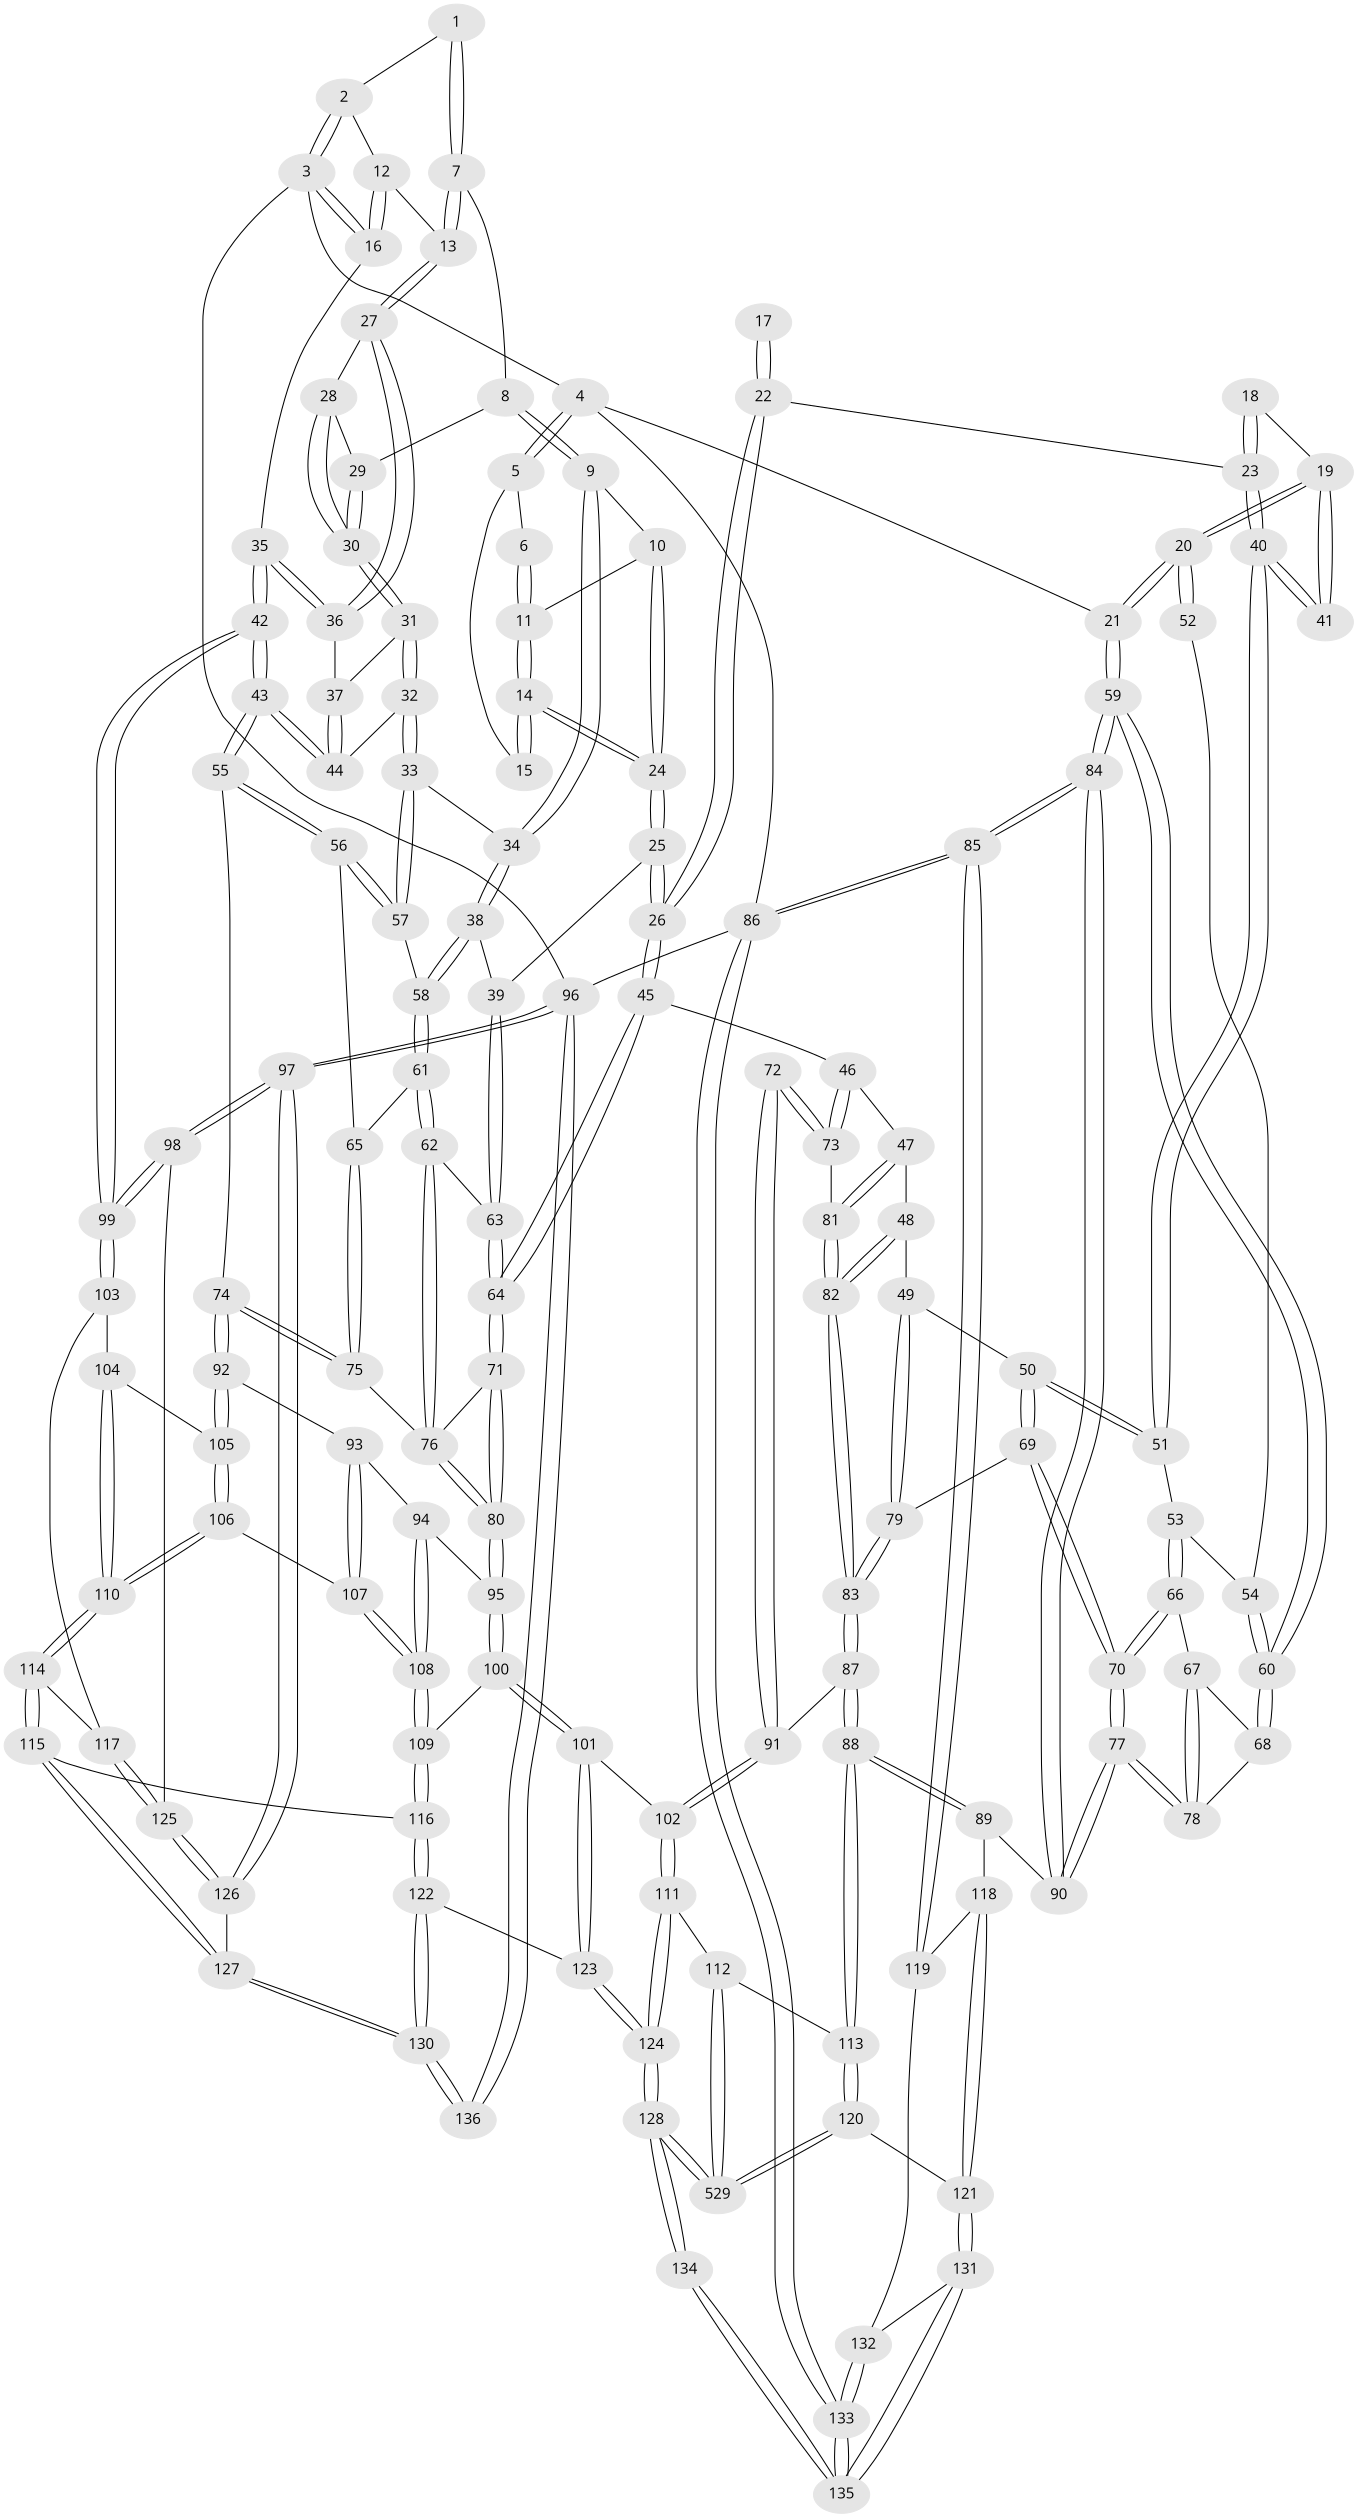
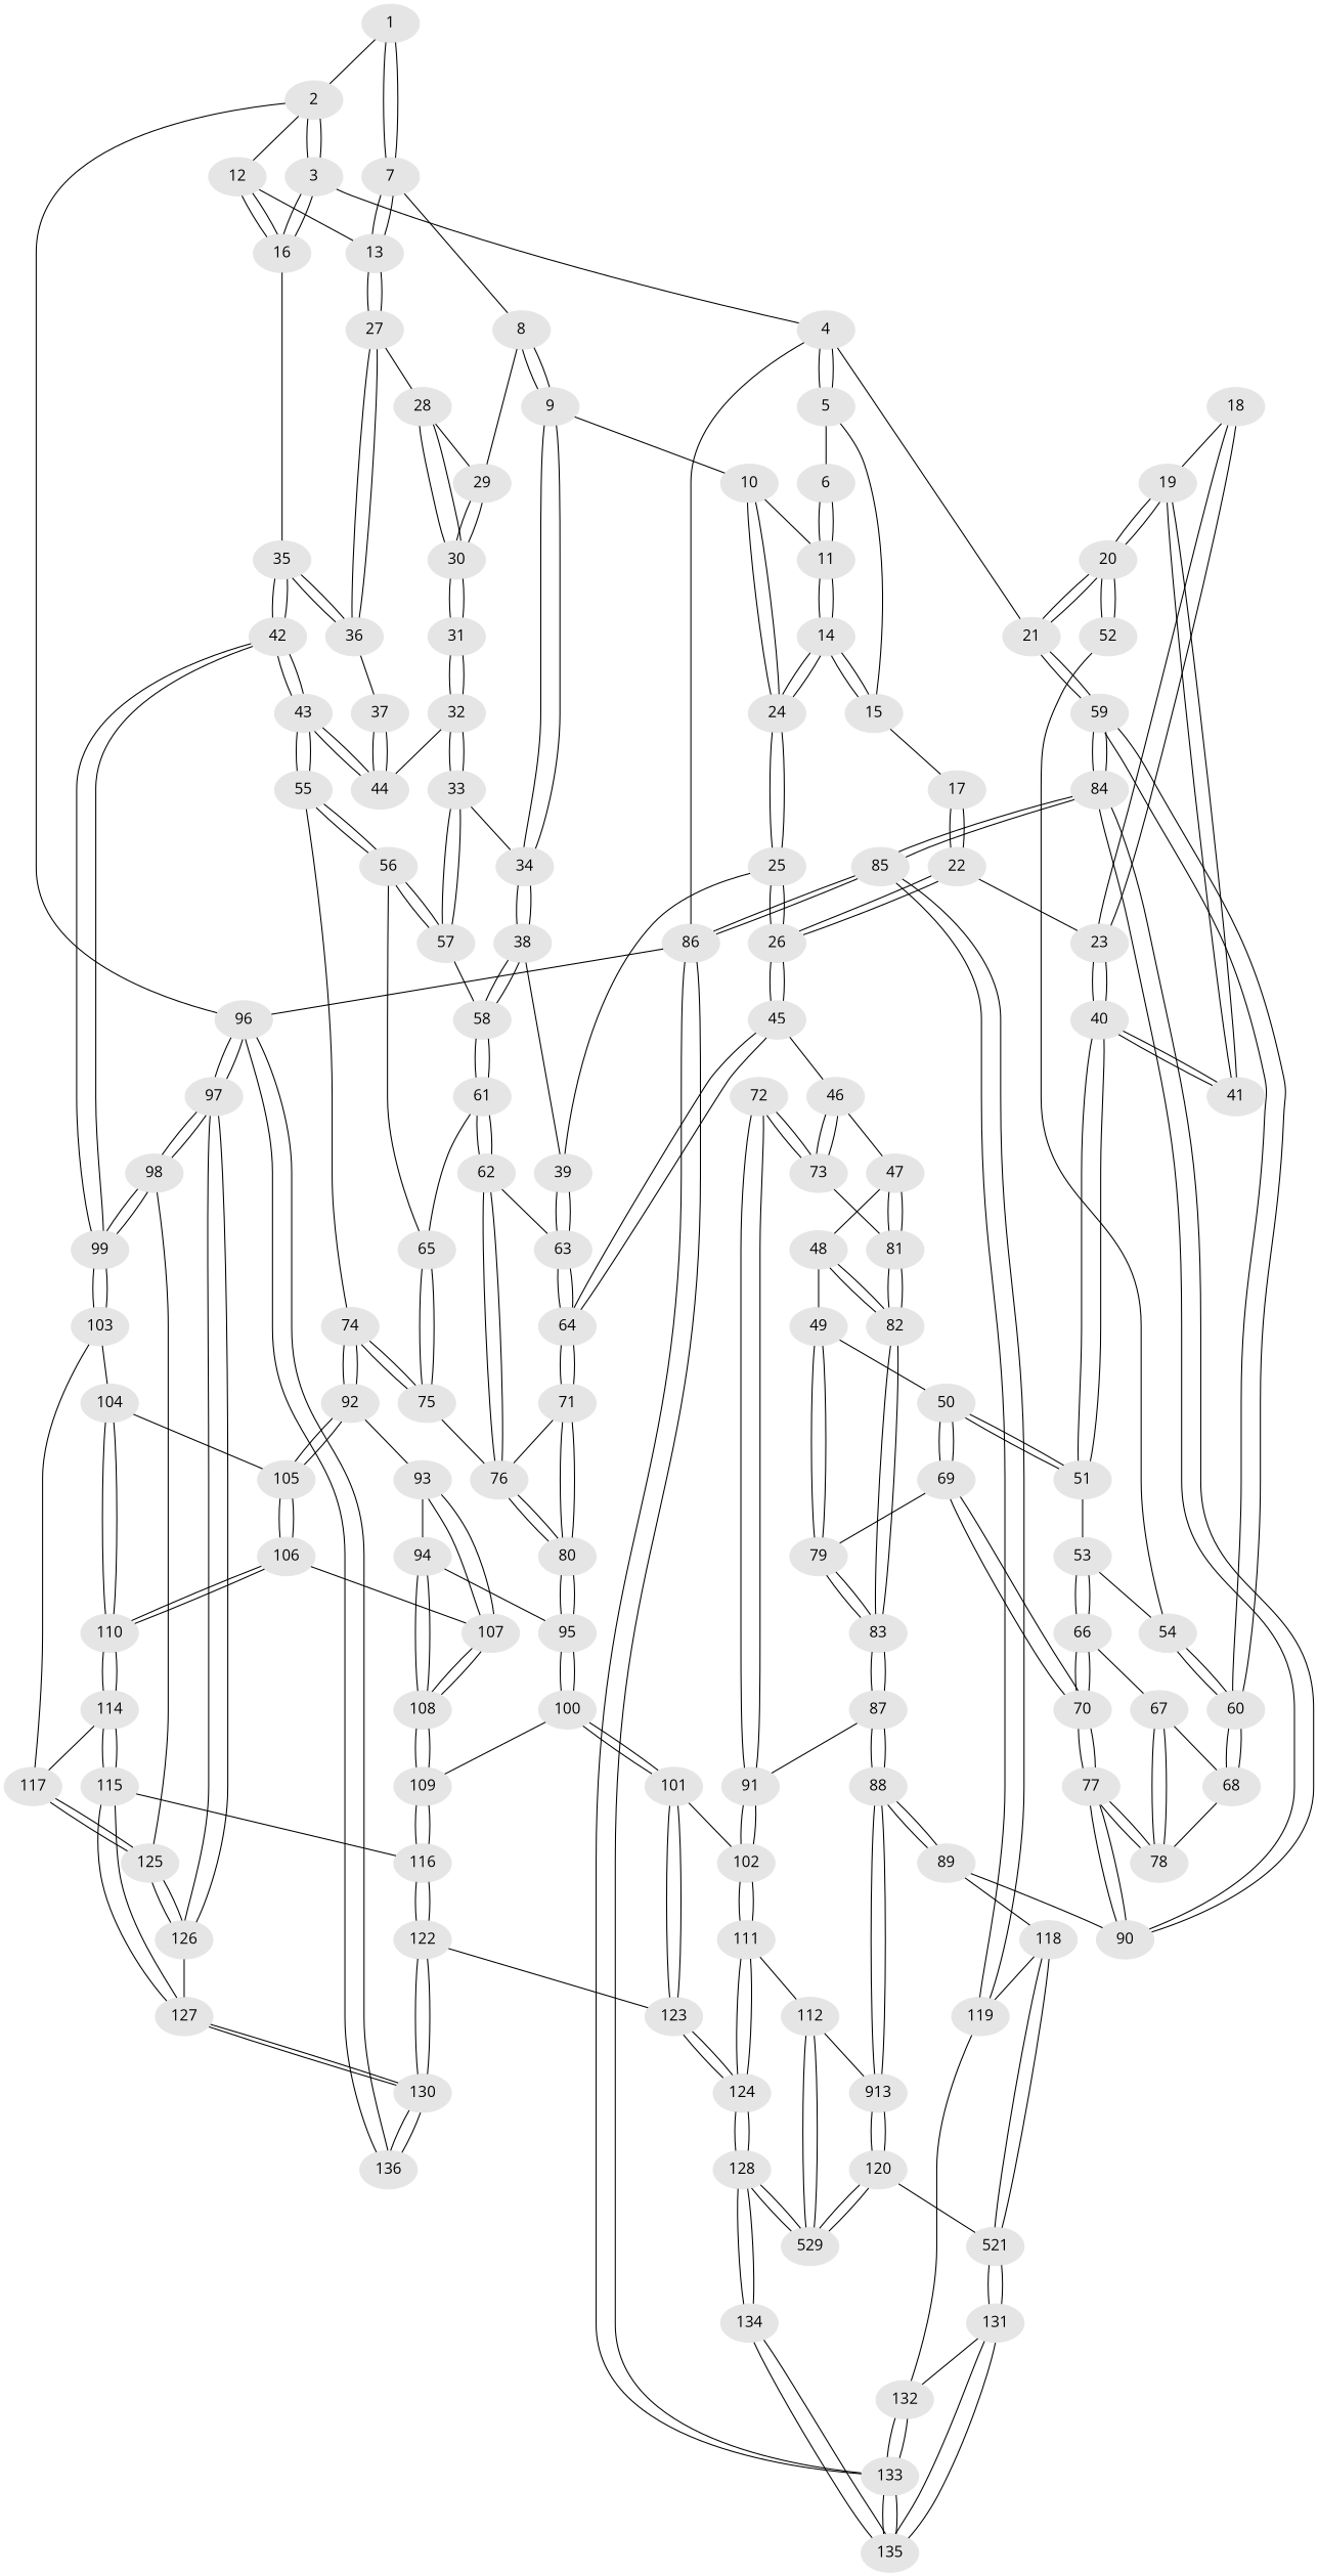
  graph {
    fontname="Open Sans"
    node [color=gray90 fontname="Open Sans" style=filled]
    edge [fontname="Open Sans"]
    1
    2
    7
    3
    12
    8
    13
    4
    16
    96
    5
    21
    86
    35
    97
    136
    6
    15
    59
    133
    11
    17
    14
    9
    29
    27
    10
    34
    30
    24
    38
    25
    28
    36
    22
    42
    18
    19
    23
    26
    20
    41
    40
    52
    54
    60
    84
    45
    51
    39
    63
    46
    64
    37
    31
    32
    33
    44
    57
    58
    43
    99
    61
    53
    55
    103
    56
    74
    47
    73
    71
    48
    81
    49
    82
    50
    79
    83
    69
    70
    66
    67
    68
    65
    75
    92
    62
    90
    85
    78
    76
    80
    77
    72
    91
    95
    102
    93
    105
    87
    100
    88
    119
    132
    135
    89
-   113
+   113 [label=913]
    118
    120
-   121
+   121 [label=521]
    111
    94
    107
    106
    108
    109
    101
    98
    126
    125
    127
    104
    117
    123
    116
    124
    112
    110
    114
    122
    115
    n132 [label=529]
    128
    130
    131
    134
    1 -- 2
    1 -- 7
    1 -- 7
    2 -- 3
    2 -- 3
    2 -- 12
    7 -- 8
    7 -- 13
    7 -- 13
    3 -- 4
    3 -- 16
    3 -- 16
-   3 -- 96
+   2 -- 96
    12 -- 13
    12 -- 16
    12 -- 16
    8 -- 9
    8 -- 9
    8 -- 29
    13 -- 27
    13 -- 27
    4 -- 5
    4 -- 5
    4 -- 21
    4 -- 86
    16 -- 35
    96 -- 97
    96 -- 97
    96 -- 136
    96 -- 136
    5 -- 6
    5 -- 15
    21 -- 59
    21 -- 59
    86 -- 96
    86 -- 133
    86 -- 133
    35 -- 36
    35 -- 36
    35 -- 42
    35 -- 42
    97 -- 98
    97 -- 98
    97 -- 126
    97 -- 126
    6 -- 11
    6 -- 11
+   15 -- 17
    59 -- 60
    59 -- 60
    59 -- 84
    59 -- 84
    133 -- 135
    133 -- 135
    11 -- 14
    11 -- 14
    17 -- 22
    17 -- 22
    14 -- 15
    14 -- 15
    14 -- 24
    14 -- 24
    9 -- 10
    9 -- 34
    9 -- 34
    29 -- 30
    29 -- 30
    27 -- 28
    27 -- 36
    27 -- 36
    10 -- 11
    10 -- 24
    10 -- 24
    34 -- 38
    34 -- 38
    30 -- 31
    30 -- 31
    24 -- 25
    24 -- 25
    38 -- 39
    38 -- 58
    38 -- 58
    25 -- 26
    25 -- 26
    25 -- 39
    28 -- 29
    28 -- 30
    28 -- 30
    36 -- 37
    22 -- 23
    22 -- 26
    22 -- 26
    42 -- 43
    42 -- 43
    42 -- 99
    42 -- 99
    18 -- 19
    18 -- 23
    18 -- 23
    19 -- 20
    19 -- 20
    19 -- 41
    19 -- 41
    23 -- 40
    23 -- 40
    26 -- 45
    26 -- 45
    20 -- 21
    20 -- 21
    20 -- 52
    20 -- 52
    40 -- 41
    40 -- 41
    40 -- 51
    40 -- 51
    52 -- 54
    54 -- 60
    54 -- 60
    60 -- 68
    60 -- 68
    84 -- 90
    84 -- 90
    84 -- 85
    84 -- 85
    45 -- 46
    45 -- 64
    45 -- 64
    51 -- 53
    39 -- 63
    39 -- 63
    63 -- 64
    63 -- 64
    46 -- 47
    46 -- 73
    46 -- 73
    64 -- 71
    64 -- 71
    37 -- 44
    37 -- 44
-   31 -- 37
    31 -- 32
    31 -- 32
    32 -- 33
    32 -- 33
    32 -- 44
    33 -- 34
    33 -- 57
    33 -- 57
    57 -- 58
    58 -- 61
    58 -- 61
    43 -- 44
    43 -- 44
    43 -- 55
    43 -- 55
    99 -- 103
    99 -- 103
    61 -- 65
    61 -- 62
    61 -- 62
    53 -- 54
    53 -- 66
    53 -- 66
    55 -- 56
    55 -- 56
    55 -- 74
    103 -- 104
    103 -- 117
    56 -- 57
    56 -- 57
    56 -- 65
    74 -- 75
    74 -- 75
    74 -- 92
    74 -- 92
    47 -- 48
    47 -- 81
    47 -- 81
    73 -- 81
    71 -- 76
    71 -- 80
    71 -- 80
    48 -- 49
    48 -- 82
    48 -- 82
    81 -- 82
    81 -- 82
    49 -- 50
    49 -- 79
    49 -- 79
    82 -- 83
    82 -- 83
    50 -- 51
    50 -- 51
    50 -- 69
    50 -- 69
    79 -- 83
    79 -- 83
    83 -- 87
    83 -- 87
    69 -- 79
    69 -- 70
    69 -- 70
    70 -- 77
    70 -- 77
    66 -- 70
    66 -- 70
    66 -- 67
    67 -- 68
    67 -- 78
    67 -- 78
    68 -- 78
    65 -- 75
    65 -- 75
    75 -- 76
    92 -- 93
    92 -- 105
    92 -- 105
    62 -- 63
    62 -- 76
    62 -- 76
    85 -- 86
    85 -- 86
    85 -- 119
    85 -- 119
    76 -- 80
    76 -- 80
    80 -- 95
    80 -- 95
    77 -- 90
    77 -- 90
    77 -- 78
    77 -- 78
    72 -- 73
    72 -- 73
    72 -- 91
    72 -- 91
    91 -- 102
    91 -- 102
    95 -- 100
    95 -- 100
    102 -- 111
    102 -- 111
    93 -- 94
    93 -- 107
    93 -- 107
    105 -- 106
    105 -- 106
    87 -- 91
    87 -- 88
    87 -- 88
    100 -- 109
    100 -- 101
    100 -- 101
    88 -- 89
    88 -- 89
    88 -- 113
    88 -- 113
    119 -- 132
    132 -- 133
    132 -- 133
    89 -- 90
    89 -- 118
    113 -- 120
    113 -- 120
    118 -- 119
    118 -- 121
    118 -- 121
    120 -- 121
    120 -- n132
    120 -- n132
    121 -- 131
    121 -- 131
    111 -- 124
    111 -- 124
    111 -- 112
    94 -- 95
    94 -- 108
    94 -- 108
    107 -- 108
    107 -- 108
    106 -- 107
    106 -- 110
    106 -- 110
    108 -- 109
    108 -- 109
    109 -- 116
    109 -- 116
    101 -- 102
    101 -- 123
    101 -- 123
    98 -- 99
    98 -- 99
    98 -- 125
    126 -- 127
    125 -- 126
    125 -- 126
    127 -- 130
    127 -- 130
    104 -- 105
    104 -- 110
    104 -- 110
    117 -- 125
    117 -- 125
    123 -- 124
    123 -- 124
    116 -- 122
    116 -- 122
    124 -- 128
    124 -- 128
    112 -- 113
    112 -- n132
    112 -- n132
    110 -- 114
    110 -- 114
    114 -- 117
    114 -- 115
    114 -- 115
    122 -- 123
    122 -- 130
    122 -- 130
    115 -- 127
    115 -- 127
    115 -- 116
    128 -- n132
    128 -- n132
    128 -- 134
    128 -- 134
    130 -- 136
    130 -- 136
    131 -- 132
    131 -- 135
    131 -- 135
    134 -- 135
    134 -- 135
  }
